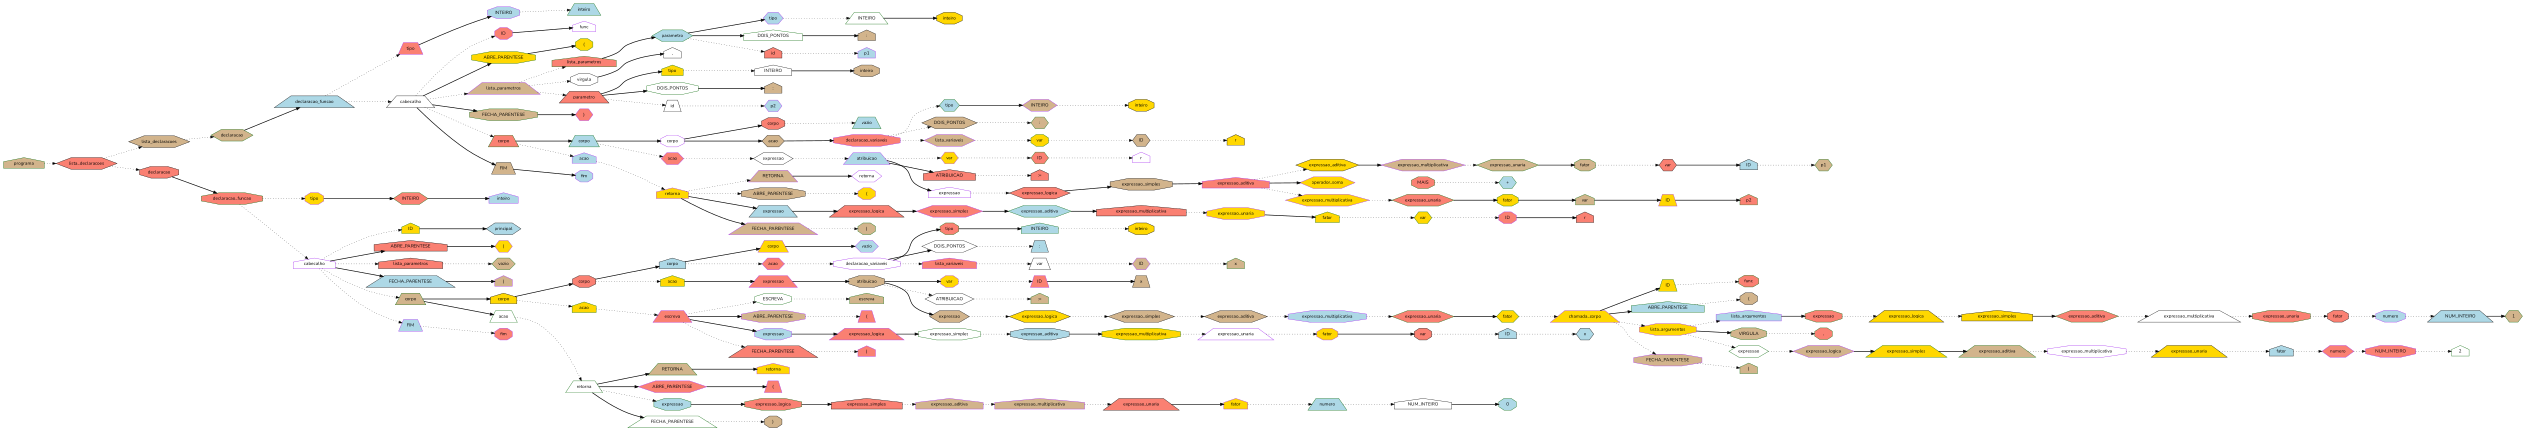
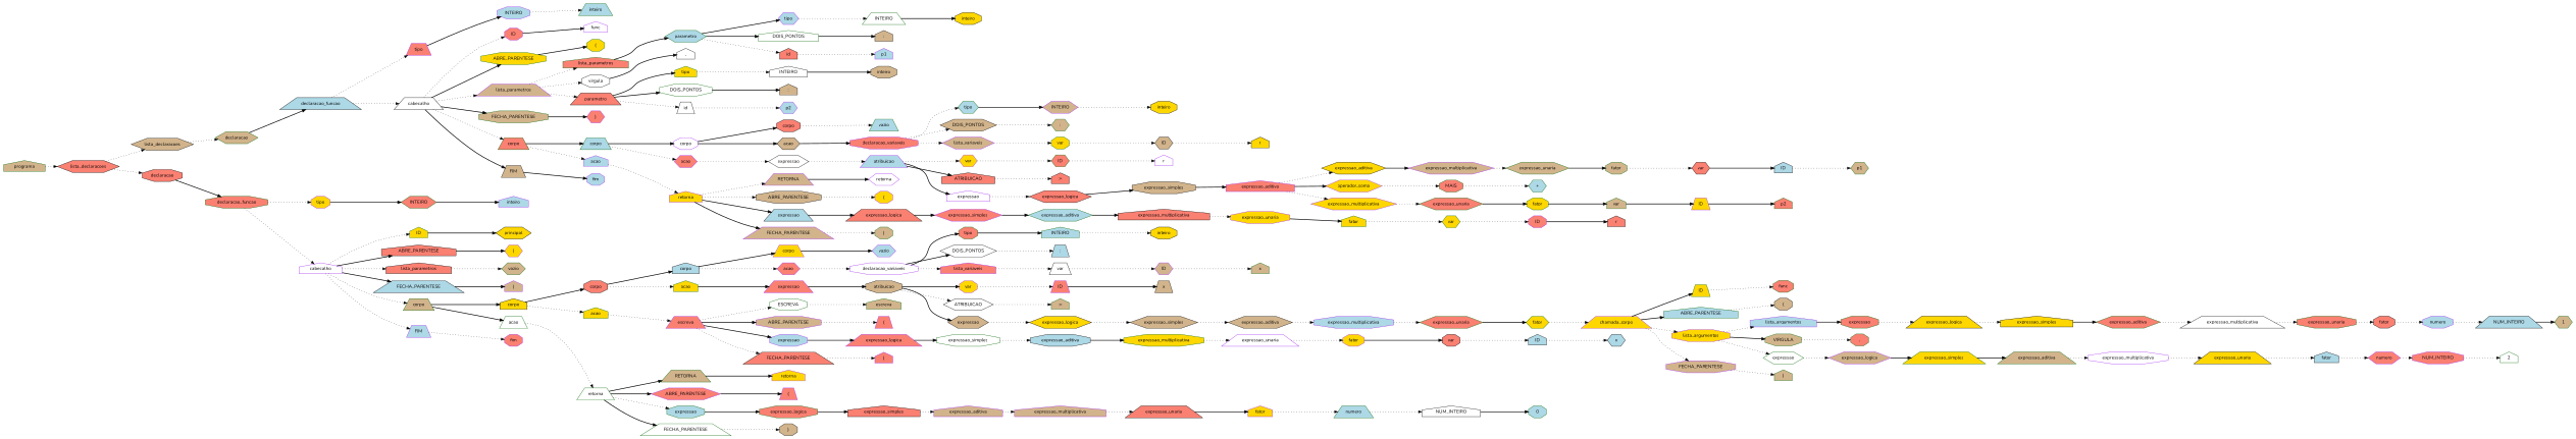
  digraph {
    fontname=Nunito
    rankdir=LR
    node [color=purple fillcolor=salmon fontname=Nunito shape=octagon style=filled]
    edge [fontname=Nunito style=dotted]
    n1 [color=darkgreen fillcolor=tan label=programa shape=house]
    n2 [color=black label=lista_declaracoes shape=hexagon]
    n3 [color=black fillcolor=tan label=lista_declaracoes shape=hexagon]
    n4 [color=black label=declaracao]
    n5 [color=darkgreen fillcolor=tan label=declaracao shape=hexagon]
    n6 [color=darkgreen label=declaracao_funcao]
    n7 [color=black fillcolor=lightblue label=declaracao_funcao shape=trapezium]
    n8 [label=tipo shape=trapezium]
    n9 [color=black fillcolor=white label=cabecalho shape=trapezium]
    n10 [fillcolor=lightblue label=INTEIRO]
    n11 [label=ID]
    n12 [color=darkgreen fillcolor=gold label=ABRE_PARENTESE]
    n13 [fillcolor=tan label=lista_parametros shape=trapezium]
    n14 [color=darkgreen fillcolor=tan label=FECHA_PARENTESE]
    n15 [color=darkgreen label=corpo shape=trapezium]
    n16 [color=black fillcolor=tan label=FIM shape=trapezium]
    n17 [color=darkgreen fillcolor=lightblue label=inteiro shape=trapezium]
    n18 [fillcolor=white label=func shape=house]
    n19 [color=darkgreen fillcolor=gold label="("]
    n20 [color=darkgreen label=lista_parametros shape=house]
    n21 [color=black fillcolor=white label=virgula]
    n22 [color=black label=parametro shape=trapezium]
    n23 [label=")" shape=hexagon]
    n24 [color=darkgreen fillcolor=lightblue label=corpo shape=trapezium]
    n25 [fillcolor=lightblue label=acao shape=house]
    n26 [fillcolor=lightblue label=fim]
    n27 [color=darkgreen fillcolor=lightblue label=parametro shape=hexagon]
    n28 [color=black fillcolor=white label="," shape=house]
    n29 [color=darkgreen fillcolor=gold label=tipo shape=house]
    n30 [color=darkgreen fillcolor=white label=DOIS_PONTOS]
    n31 [color=black fillcolor=white label=id shape=trapezium]
    n32 [fillcolor=lightblue label=tipo shape=hexagon]
    n33 [color=darkgreen fillcolor=white label=DOIS_PONTOS shape=house]
    n34 [color=black label=id shape=house]
    n35 [color=darkgreen fillcolor=white label=INTEIRO shape=trapezium]
    n36 [color=black fillcolor=tan label=":" shape=house]
    n37 [fillcolor=lightblue label=p1 shape=house]
    n38 [color=black fillcolor=gold label=inteiro]
    n39 [color=black fillcolor=white label=INTEIRO shape=house]
    n40 [color=black fillcolor=tan label=":" shape=house]
    n41 [fillcolor=lightblue label=p2 shape=hexagon]
    n42 [color=black fillcolor=tan label=inteiro]
    n43 [fillcolor=white label=corpo]
    n44 [label=acao shape=hexagon]
    n45 [fillcolor=gold label=retorna shape=house]
    n46 [color=black label=corpo]
    n47 [color=black fillcolor=tan label=acao shape=hexagon]
    n48 [color=black fillcolor=white label=expressao shape=hexagon]
    n49 [color=darkgreen fillcolor=lightblue label=vazio shape=trapezium]
    n50 [label=declaracao_variaveis]
    n51 [color=darkgreen fillcolor=lightblue label=tipo shape=hexagon]
    n52 [color=black fillcolor=tan label=DOIS_PONTOS shape=hexagon]
    n53 [fillcolor=tan label=lista_variaveis shape=hexagon]
    n54 [fillcolor=tan label=INTEIRO shape=hexagon]
    n55 [color=darkgreen fillcolor=tan label=":" shape=hexagon]
    n56 [color=darkgreen fillcolor=gold label=var]
    n57 [color=black fillcolor=gold label=inteiro]
    n58 [color=black fillcolor=tan label=ID shape=hexagon]
    n59 [color=black fillcolor=gold label=r shape=house]
    n60 [fillcolor=lightblue label=atribuicao shape=trapezium]
    n61 [fillcolor=gold label=var shape=hexagon]
    n62 [color=black label=ATRIBUICAO shape=house]
    n63 [fillcolor=white label=expressao shape=house]
    n64 [color=darkgreen label=ID shape=hexagon]
    n65 [color=black label=":=" shape=house]
    n66 [color=black label=expressao_logica shape=hexagon]
    n67 [fillcolor=white label=r shape=house]
    n68 [color=black fillcolor=tan label=expressao_simples]
    n69 [label=expressao_aditiva shape=house]
    n70 [color=black fillcolor=gold label=expressao_aditiva shape=hexagon]
    n71 [fillcolor=gold label=operador_soma shape=hexagon]
    n72 [fillcolor=gold label=expressao_multiplicativa shape=hexagon]
    n73 [fillcolor=tan label=expressao_multiplicativa shape=hexagon]
    n74 [color=darkgreen label=MAIS]
    n75 [color=darkgreen label=expressao_unaria shape=hexagon]
    n76 [color=darkgreen fillcolor=tan label=expressao_unaria shape=hexagon]
    n77 [color=darkgreen fillcolor=tan label=fator]
    n78 [color=black label=var shape=hexagon]
    n79 [color=black fillcolor=lightblue label=ID shape=house]
    n80 [color=darkgreen fillcolor=tan label=p1 shape=hexagon]
    n81 [color=darkgreen fillcolor=lightblue label="+" shape=hexagon]
    n82 [color=darkgreen fillcolor=gold label=fator]
    n83 [color=darkgreen fillcolor=tan label=var shape=house]
    n84 [fillcolor=gold label=ID shape=trapezium]
    n85 [color=darkgreen label=p2 shape=house]
    n86 [fillcolor=tan label=RETORNA shape=trapezium]
    n87 [color=black fillcolor=tan label=ABRE_PARENTESE]
    n88 [color=black fillcolor=lightblue label=expressao shape=trapezium]
    n89 [fillcolor=tan label=FECHA_PARENTESE shape=trapezium]
    n90 [fillcolor=white label=retorna shape=hexagon]
    n91 [fillcolor=gold label="("]
    n92 [color=black label=expressao_logica shape=trapezium]
    n93 [color=darkgreen fillcolor=tan label=")"]
    n94 [label=expressao_simples shape=hexagon]
    n95 [color=darkgreen fillcolor=lightblue label=expressao_aditiva shape=hexagon]
    n96 [color=black label=expressao_multiplicativa shape=house]
    n97 [fillcolor=gold label=expressao_unaria]
    n98 [color=darkgreen fillcolor=gold label=fator shape=house]
    n99 [color=darkgreen fillcolor=gold label=var shape=hexagon]
    n100 [label=ID]
    n101 [color=black label=r shape=house]
    n102 [fillcolor=gold label=tipo]
    n103 [fillcolor=white label=cabecalho shape=house]
    n104 [color=darkgreen label=INTEIRO shape=hexagon]
    n105 [color=darkgreen fillcolor=gold label=ID shape=house]
    n106 [color=black label=ABRE_PARENTESE shape=house]
    n107 [color=black label=lista_parametros shape=house]
    n108 [color=black fillcolor=lightblue label=FECHA_PARENTESE shape=trapezium]
    n109 [color=darkgreen fillcolor=tan label=corpo shape=trapezium]
    n110 [fillcolor=lightblue label=FIM shape=trapezium]
    n111 [fillcolor=lightblue label=inteiro shape=house]
-   n112 [color=black fillcolor=lightblue label=principal shape=hexagon]
+   n112 [color=black fillcolor=gold label=principal shape=hexagon]
    n113 [fillcolor=gold label="(" shape=hexagon]
    n114 [color=darkgreen fillcolor=tan label=vazio shape=hexagon]
    n115 [fillcolor=tan label=")" shape=house]
    n116 [color=black fillcolor=gold label=corpo shape=house]
    n117 [color=darkgreen fillcolor=white label=acao shape=trapezium]
    n118 [label=fim]
    n119 [color=black label=corpo]
    n120 [color=darkgreen fillcolor=gold label=acao shape=house]
    n121 [color=darkgreen fillcolor=white label=retorna shape=trapezium]
    n122 [color=black fillcolor=lightblue label=corpo shape=house]
    n123 [color=darkgreen fillcolor=gold label=acao shape=house]
    n124 [label=escreva shape=trapezium]
    n125 [fillcolor=gold label=corpo shape=trapezium]
    n126 [label=acao shape=hexagon]
    n127 [label=expressao shape=trapezium]
    n128 [fillcolor=lightblue label=vazio shape=hexagon]
    n129 [fillcolor=white label=declaracao_variaveis]
    n130 [color=darkgreen label=tipo]
    n131 [color=black fillcolor=white label=DOIS_PONTOS shape=hexagon]
    n132 [label=lista_variaveis shape=house]
    n133 [color=darkgreen fillcolor=lightblue label=INTEIRO shape=house]
    n134 [color=black fillcolor=lightblue label=":" shape=trapezium]
    n135 [color=black fillcolor=white label=var shape=trapezium]
    n136 [color=black fillcolor=gold label=inteiro]
    n137 [fillcolor=tan label=ID shape=hexagon]
    n138 [color=darkgreen fillcolor=tan label=x shape=house]
    n139 [color=black fillcolor=tan label=atribuicao]
    n140 [fillcolor=gold label=var]
    n141 [color=black fillcolor=white label=ATRIBUICAO shape=hexagon]
    n142 [color=black fillcolor=tan label=expressao shape=hexagon]
    n143 [label=ID shape=trapezium]
    n144 [color=darkgreen fillcolor=tan label=":=" shape=house]
    n145 [color=black fillcolor=gold label=expressao_logica shape=hexagon]
    n146 [color=black fillcolor=tan label=x shape=trapezium]
    n147 [color=black fillcolor=tan label=expressao_simples shape=hexagon]
    n148 [color=black fillcolor=tan label=expressao_aditiva shape=hexagon]
    n149 [fillcolor=lightblue label=expressao_multiplicativa]
    n150 [color=darkgreen label=expressao_unaria shape=hexagon]
    n151 [color=darkgreen fillcolor=gold label=fator shape=hexagon]
    n152 [fillcolor=gold label=chamada_corpo shape=trapezium]
    n153 [color=darkgreen fillcolor=gold label=ID shape=trapezium]
    n154 [color=darkgreen fillcolor=lightblue label=ABRE_PARENTESE shape=house]
    n155 [fillcolor=gold label=lista_argumentos]
    n156 [fillcolor=tan label=FECHA_PARENTESE]
    n157 [color=darkgreen label=func]
    n158 [color=black fillcolor=tan label="("]
    n159 [fillcolor=lightblue label=lista_argumentos shape=house]
    n160 [color=darkgreen fillcolor=tan label=VIRGULA]
    n161 [color=darkgreen fillcolor=white label=expressao shape=hexagon]
    n162 [color=darkgreen fillcolor=tan label=")" shape=house]
    n163 [color=darkgreen label=expressao]
    n164 [color=darkgreen label=","]
    n165 [fillcolor=tan label=expressao_logica shape=hexagon]
    n166 [color=black fillcolor=gold label=expressao_logica shape=trapezium]
    n167 [color=black fillcolor=gold label=expressao_simples shape=house]
    n168 [color=darkgreen label=expressao_aditiva shape=hexagon]
    n169 [color=black fillcolor=white label=expressao_multiplicativa shape=trapezium]
    n170 [color=darkgreen label=expressao_unaria]
    n171 [color=black label=fator]
    n172 [fillcolor=lightblue label=numero]
    n173 [color=black fillcolor=lightblue label=NUM_INTEIRO shape=trapezium]
    n174 [color=darkgreen fillcolor=tan label=1 shape=hexagon]
    n175 [color=darkgreen fillcolor=gold label=expressao_simples shape=trapezium]
    n176 [color=darkgreen fillcolor=tan label=expressao_aditiva shape=trapezium]
    n177 [fillcolor=white label=expressao_multiplicativa]
    n178 [color=black fillcolor=gold label=expressao_unaria shape=trapezium]
    n179 [color=black fillcolor=lightblue label=fator shape=house]
    n180 [label=numero shape=hexagon]
    n181 [label=NUM_INTEIRO]
    n182 [color=darkgreen fillcolor=white label=2 shape=house]
    n183 [color=darkgreen fillcolor=white label=ESCREVA]
    n184 [fillcolor=tan label=ABRE_PARENTESE]
    n185 [fillcolor=lightblue label=expressao]
    n186 [color=black label=FECHA_PARENTESE shape=trapezium]
    n187 [color=darkgreen fillcolor=tan label=escreva shape=house]
    n188 [label="(" shape=trapezium]
    n189 [label=expressao_logica shape=trapezium]
    n190 [label=")" shape=house]
    n191 [color=darkgreen fillcolor=white label=expressao_simples]
    n192 [color=black fillcolor=lightblue label=expressao_aditiva]
    n193 [color=darkgreen fillcolor=gold label=expressao_multiplicativa]
    n194 [fillcolor=white label=expressao_unaria shape=trapezium]
    n195 [fillcolor=gold label=fator]
    n196 [color=black label=var]
    n197 [color=black fillcolor=lightblue label=ID shape=house]
    n198 [color=black fillcolor=lightblue label=x shape=hexagon]
    n199 [color=darkgreen fillcolor=tan label=RETORNA shape=trapezium]
    n200 [label=ABRE_PARENTESE shape=hexagon]
    n201 [color=darkgreen fillcolor=lightblue label=expressao]
    n202 [color=darkgreen fillcolor=white label=FECHA_PARENTESE shape=trapezium]
    n203 [fillcolor=gold label=retorna shape=house]
    n204 [label="(" shape=trapezium]
    n205 [color=darkgreen label=expressao_logica]
    n206 [color=black fillcolor=tan label=")"]
    n207 [color=black label=expressao_simples shape=house]
    n208 [fillcolor=tan label=expressao_aditiva shape=house]
    n209 [fillcolor=tan label=expressao_multiplicativa shape=house]
    n210 [color=black label=expressao_unaria shape=trapezium]
    n211 [fillcolor=gold label=fator shape=house]
    n212 [color=darkgreen fillcolor=lightblue label=numero shape=trapezium]
    n213 [color=black fillcolor=white label=NUM_INTEIRO shape=house]
    n214 [color=darkgreen fillcolor=lightblue label=0]
    n1 -> n2
    n2 -> n3
    n2 -> n4
    n3 -> n5
    n4 -> n6 [style=bold]
    n5 -> n7 [style=bold]
    n6 -> n102
    n6 -> n103
    n7 -> n8
    n7 -> n9
    n8 -> n10 [style=bold]
    n9 -> n11
    n9 -> n12 [style=bold]
    n9 -> n13
    n9 -> n14 [style=bold]
    n9 -> n15
    n9 -> n16 [style=bold]
    n10 -> n17
    n11 -> n18 [style=bold]
    n12 -> n19 [style=bold]
    n13 -> n20
    n13 -> n21
    n13 -> n22
    n14 -> n23 [style=bold]
    n15 -> n24 [style=bold]
    n15 -> n25
    n16 -> n26 [style=bold]
    n20 -> n27 [style=bold]
    n21 -> n28 [style=bold]
    n22 -> n29 [style=bold]
    n22 -> n30 [style=bold]
    n22 -> n31
    n24 -> n43 [style=bold]
    n24 -> n44
    n25 -> n45
    n27 -> n32 [style=bold]
    n27 -> n33 [style=bold]
    n27 -> n34
    n29 -> n39
    n30 -> n40 [style=bold]
    n31 -> n41
    n32 -> n35
    n33 -> n36 [style=bold]
    n34 -> n37
    n35 -> n38 [style=bold]
    n39 -> n42 [style=bold]
    n43 -> n46 [style=bold]
    n43 -> n47 [style=bold]
    n44 -> n48
    n45 -> n86
    n45 -> n87
    n45 -> n88 [style=bold]
    n45 -> n89 [style=bold]
    n46 -> n49
    n47 -> n50 [style=bold]
    n48 -> n60
    n50 -> n51
    n50 -> n52
    n50 -> n53
    n51 -> n54 [style=bold]
    n52 -> n55
    n53 -> n56
    n54 -> n57
    n56 -> n58
    n58 -> n59
    n60 -> n61
    n60 -> n62 [style=bold]
    n60 -> n63 [style=bold]
    n61 -> n64
    n62 -> n65
    n63 -> n66
    n64 -> n67
    n66 -> n68 [style=bold]
    n68 -> n69 [style=bold]
    n69 -> n70
    n69 -> n71 [style=bold]
    n69 -> n72
    n70 -> n73 [style=bold]
+   n71 -> n74
    n72 -> n75
    n73 -> n76
    n74 -> n81
    n75 -> n82 [style=bold]
    n76 -> n77 [style=bold]
    n77 -> n78
    n78 -> n79 [style=bold]
    n79 -> n80
    n82 -> n83 [style=bold]
    n83 -> n84 [style=bold]
    n84 -> n85 [style=bold]
    n86 -> n90 [style=bold]
    n87 -> n91
    n88 -> n92 [style=bold]
    n89 -> n93
    n92 -> n94 [style=bold]
    n94 -> n95 [style=bold]
    n95 -> n96 [style=bold]
    n96 -> n97
    n97 -> n98 [style=bold]
    n98 -> n99
    n99 -> n100
    n100 -> n101 [style=bold]
    n102 -> n104 [style=bold]
    n103 -> n105
    n103 -> n106 [style=bold]
    n103 -> n107
    n103 -> n108 [style=bold]
    n103 -> n109
    n103 -> n110
    n104 -> n111 [style=bold]
    n105 -> n112 [style=bold]
    n106 -> n113 [style=bold]
    n107 -> n114
    n108 -> n115 [style=bold]
    n109 -> n116 [style=bold]
    n109 -> n117 [style=bold]
    n110 -> n118
    n116 -> n119 [style=bold]
    n116 -> n120
    n117 -> n121
    n119 -> n122 [style=bold]
    n119 -> n123
    n120 -> n124
    n121 -> n199 [style=bold]
    n121 -> n200 [style=bold]
    n121 -> n201
    n121 -> n202 [style=bold]
    n122 -> n125 [style=bold]
    n122 -> n126
    n123 -> n127 [style=bold]
    n124 -> n183
    n124 -> n184 [style=bold]
    n124 -> n185 [style=bold]
    n124 -> n186
    n125 -> n128 [style=bold]
    n126 -> n129
    n127 -> n139 [style=bold]
    n129 -> n130 [style=bold]
    n129 -> n131 [style=bold]
    n129 -> n132
    n130 -> n133 [style=bold]
    n131 -> n134
    n132 -> n135
    n133 -> n136
    n135 -> n137
    n137 -> n138
    n139 -> n140 [style=bold]
    n139 -> n141
    n139 -> n142 [style=bold]
    n140 -> n143
    n141 -> n144
    n142 -> n145
    n143 -> n146 [style=bold]
    n145 -> n147
    n147 -> n148
    n148 -> n149
    n149 -> n150
    n150 -> n151 [style=bold]
    n151 -> n152
    n152 -> n153 [style=bold]
    n152 -> n154 [style=bold]
    n152 -> n155
    n152 -> n156
    n153 -> n157
    n154 -> n158
    n155 -> n159
    n155 -> n160 [style=bold]
    n155 -> n161
    n156 -> n162
    n159 -> n163 [style=bold]
    n160 -> n164
    n161 -> n165
    n163 -> n166
    n165 -> n175 [style=bold]
    n166 -> n167
    n167 -> n168 [style=bold]
    n168 -> n169
    n169 -> n170
    n170 -> n171
    n171 -> n172
    n172 -> n173
    n173 -> n174 [style=bold]
    n175 -> n176 [style=bold]
    n176 -> n177
    n177 -> n178
    n178 -> n179
    n179 -> n180
    n180 -> n181
    n181 -> n182
    n183 -> n187
    n184 -> n188
    n185 -> n189 [style=bold]
    n186 -> n190
    n189 -> n191 [style=bold]
    n191 -> n192
    n192 -> n193 [style=bold]
    n193 -> n194
    n194 -> n195
    n195 -> n196 [style=bold]
    n196 -> n197
    n197 -> n198
    n199 -> n203 [style=bold]
    n200 -> n204 [style=bold]
    n201 -> n205 [style=bold]
    n202 -> n206
    n205 -> n207 [style=bold]
    n207 -> n208
    n208 -> n209
    n209 -> n210
    n210 -> n211 [style=bold]
    n211 -> n212
    n212 -> n213
    n213 -> n214 [style=bold]
  }
